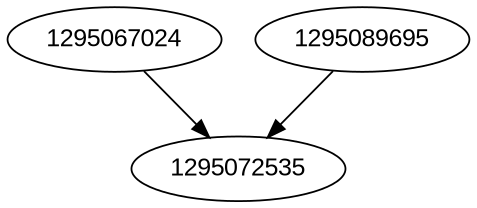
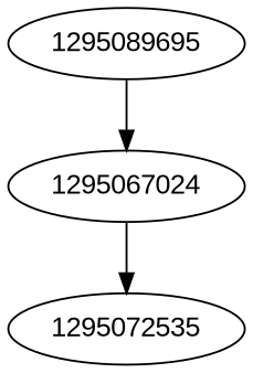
  strict digraph {
    fontname="Liberation Sans"
    node [fontname="Liberation Sans"]
    edge [fontname="Liberation Sans"]
    1295067024
    1295072535
    1295089695
    1295067024 -> 1295072535
-   1295089695 -> 1295072535
+   1295089695 -> 1295067024
  }
